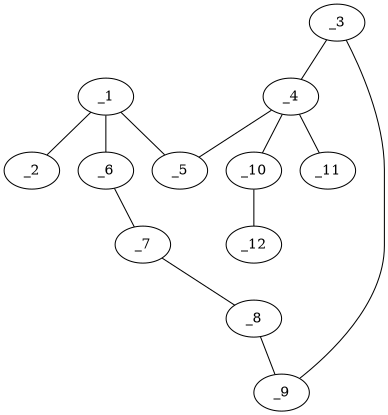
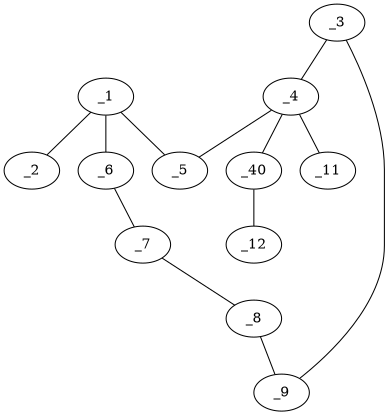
  graph {
    node [charge=0 chem=1 symbol="C  " x=4.6736 y=-0.809]
    edge [valence=1]
    _2 [chem=4 symbol="N  " y=-0.5]
    _1 [x=3.7226]
    _5 [chem=2 symbol="O  " x=3.1348 y=0]
    _6 [chem=2 symbol="O  " x=3.4136 y=-1.7601]
    _7 [x=5.6247]
    _3 [y=0.5]
    _4 [x=3.7226 y=0.809]
    _9 [x=5.6247 y=0.809]
    _8 [x=6.2125 y=0]
-   _10 [x=2.9135 y=1.3968]
+   _10 [x=2.9135 y=1.3968 label=_40]
    _11 [x=4.0316 y=1.7601]
    _12 [chem=2 symbol="O  " x=2 y=0.9901]
    _1 -- _2
    _1 -- _5
    _1 -- _6 [valence=2]
    _6 -- _7
    _7 -- _8
    _3 -- _4
    _3 -- _9
    _4 -- _5
    _4 -- _10
    _4 -- _11
    _8 -- _9
    _10 -- _12
  }
